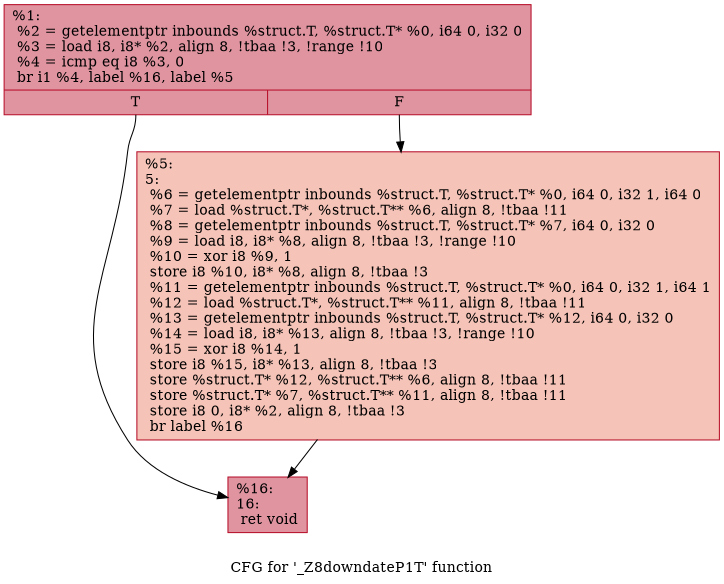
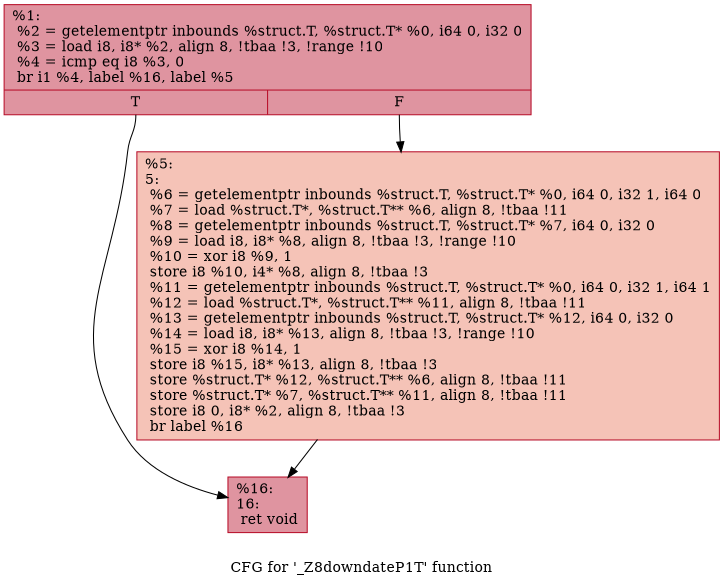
  digraph {
    label="CFG for '_Z8downdateP1T' function"
    node [color="#b70d28ff" fillcolor="#b70d2870" shape=record style=filled]
    n1 [label="{%1:\l  %2 = getelementptr inbounds %struct.T, %struct.T* %0, i64 0, i32 0\l  %3 = load i8, i8* %2, align 8, !tbaa !3, !range !10\l  %4 = icmp eq i8 %3, 0\l  br i1 %4, label %16, label %5\l|{<s0>T|<s1>F}}"]
    n2 [label="{%16:\l16:                                               \l  ret void\l}"]
-   n3 [fillcolor="#e8765c70" label="{%5:\l5:                                                \l  %6 = getelementptr inbounds %struct.T, %struct.T* %0, i64 0, i32 1, i64 0\l  %7 = load %struct.T*, %struct.T** %6, align 8, !tbaa !11\l  %8 = getelementptr inbounds %struct.T, %struct.T* %7, i64 0, i32 0\l  %9 = load i8, i8* %8, align 8, !tbaa !3, !range !10\l  %10 = xor i8 %9, 1\l  store i8 %10, i8* %8, align 8, !tbaa !3\l  %11 = getelementptr inbounds %struct.T, %struct.T* %0, i64 0, i32 1, i64 1\l  %12 = load %struct.T*, %struct.T** %11, align 8, !tbaa !11\l  %13 = getelementptr inbounds %struct.T, %struct.T* %12, i64 0, i32 0\l  %14 = load i8, i8* %13, align 8, !tbaa !3, !range !10\l  %15 = xor i8 %14, 1\l  store i8 %15, i8* %13, align 8, !tbaa !3\l  store %struct.T* %12, %struct.T** %6, align 8, !tbaa !11\l  store %struct.T* %7, %struct.T** %11, align 8, !tbaa !11\l  store i8 0, i8* %2, align 8, !tbaa !3\l  br label %16\l}"]
+   n3 [fillcolor="#e8765c70" label="{%5:\l5:                                                \l  %6 = getelementptr inbounds %struct.T, %struct.T* %0, i64 0, i32 1, i64 0\l  %7 = load %struct.T*, %struct.T** %6, align 8, !tbaa !11\l  %8 = getelementptr inbounds %struct.T, %struct.T* %7, i64 0, i32 0\l  %9 = load i8, i8* %8, align 8, !tbaa !3, !range !10\l  %10 = xor i8 %9, 1\l  store i8 %10, i4* %8, align 8, !tbaa !3\l  %11 = getelementptr inbounds %struct.T, %struct.T* %0, i64 0, i32 1, i64 1\l  %12 = load %struct.T*, %struct.T** %11, align 8, !tbaa !11\l  %13 = getelementptr inbounds %struct.T, %struct.T* %12, i64 0, i32 0\l  %14 = load i8, i8* %13, align 8, !tbaa !3, !range !10\l  %15 = xor i8 %14, 1\l  store i8 %15, i8* %13, align 8, !tbaa !3\l  store %struct.T* %12, %struct.T** %6, align 8, !tbaa !11\l  store %struct.T* %7, %struct.T** %11, align 8, !tbaa !11\l  store i8 0, i8* %2, align 8, !tbaa !3\l  br label %16\l}"]
    n1 -> n2 [tailport=s0]
    n1 -> n3 [tailport=s1]
    n3 -> n2
  }
